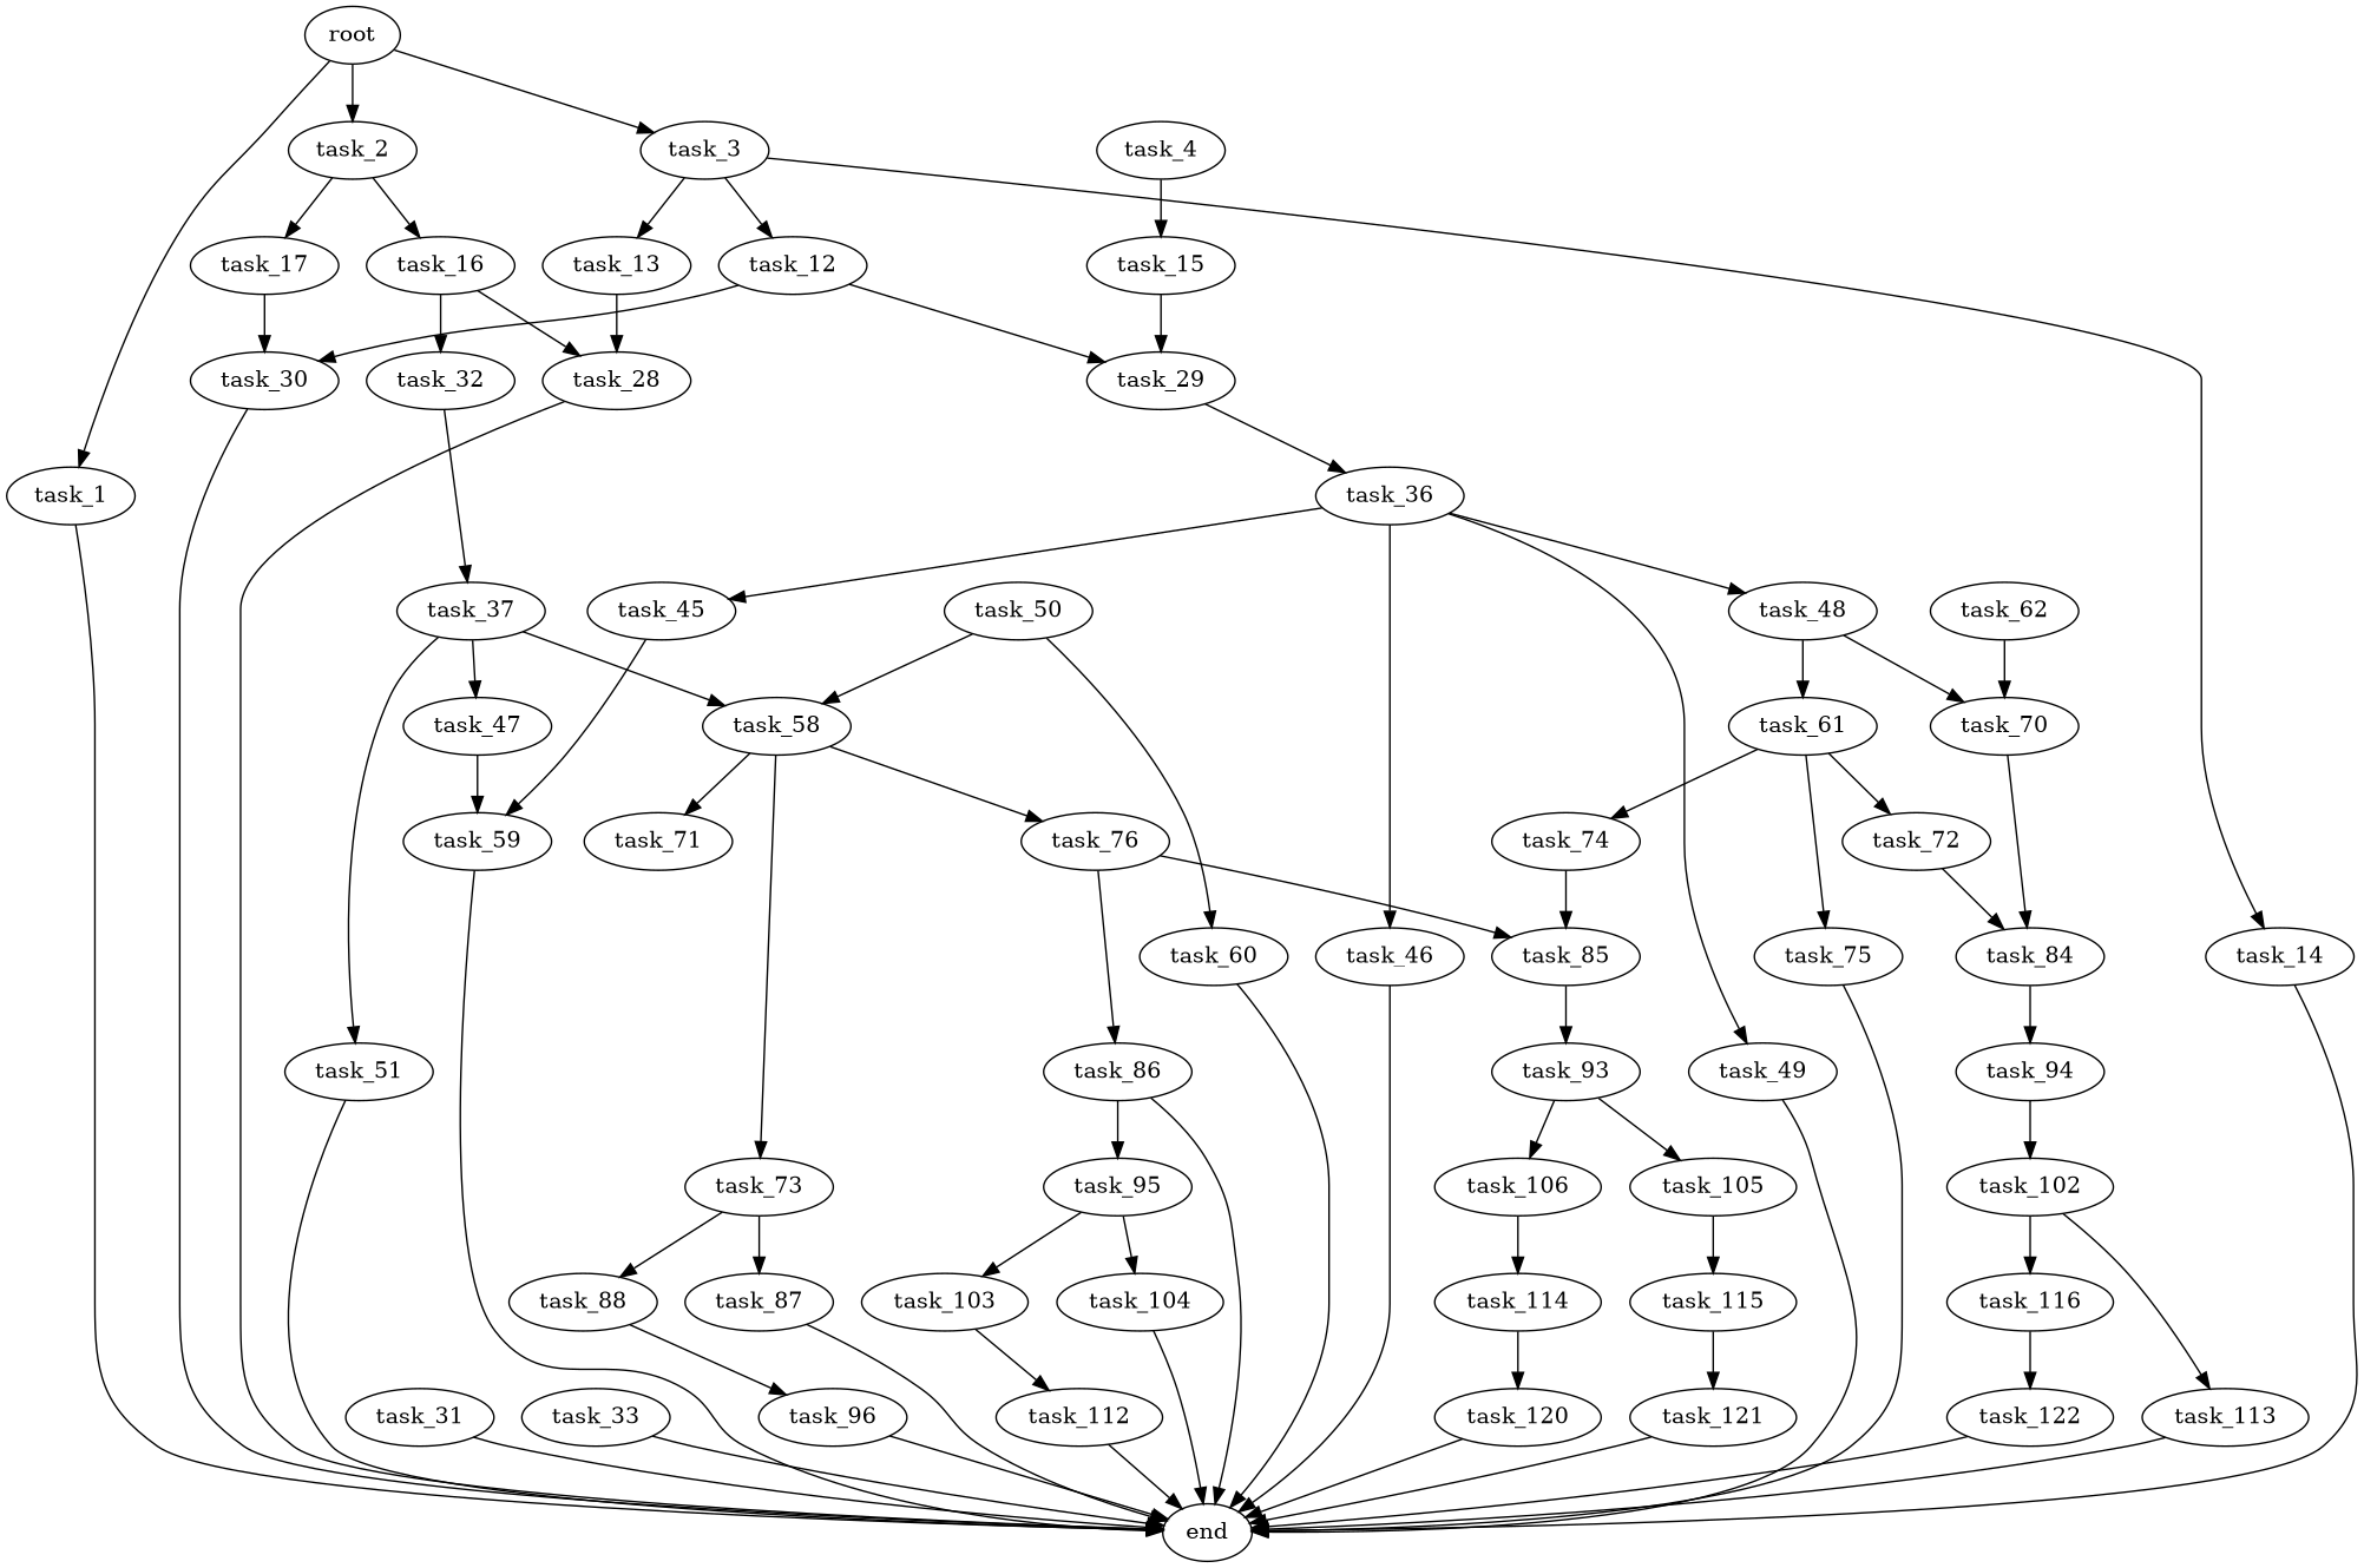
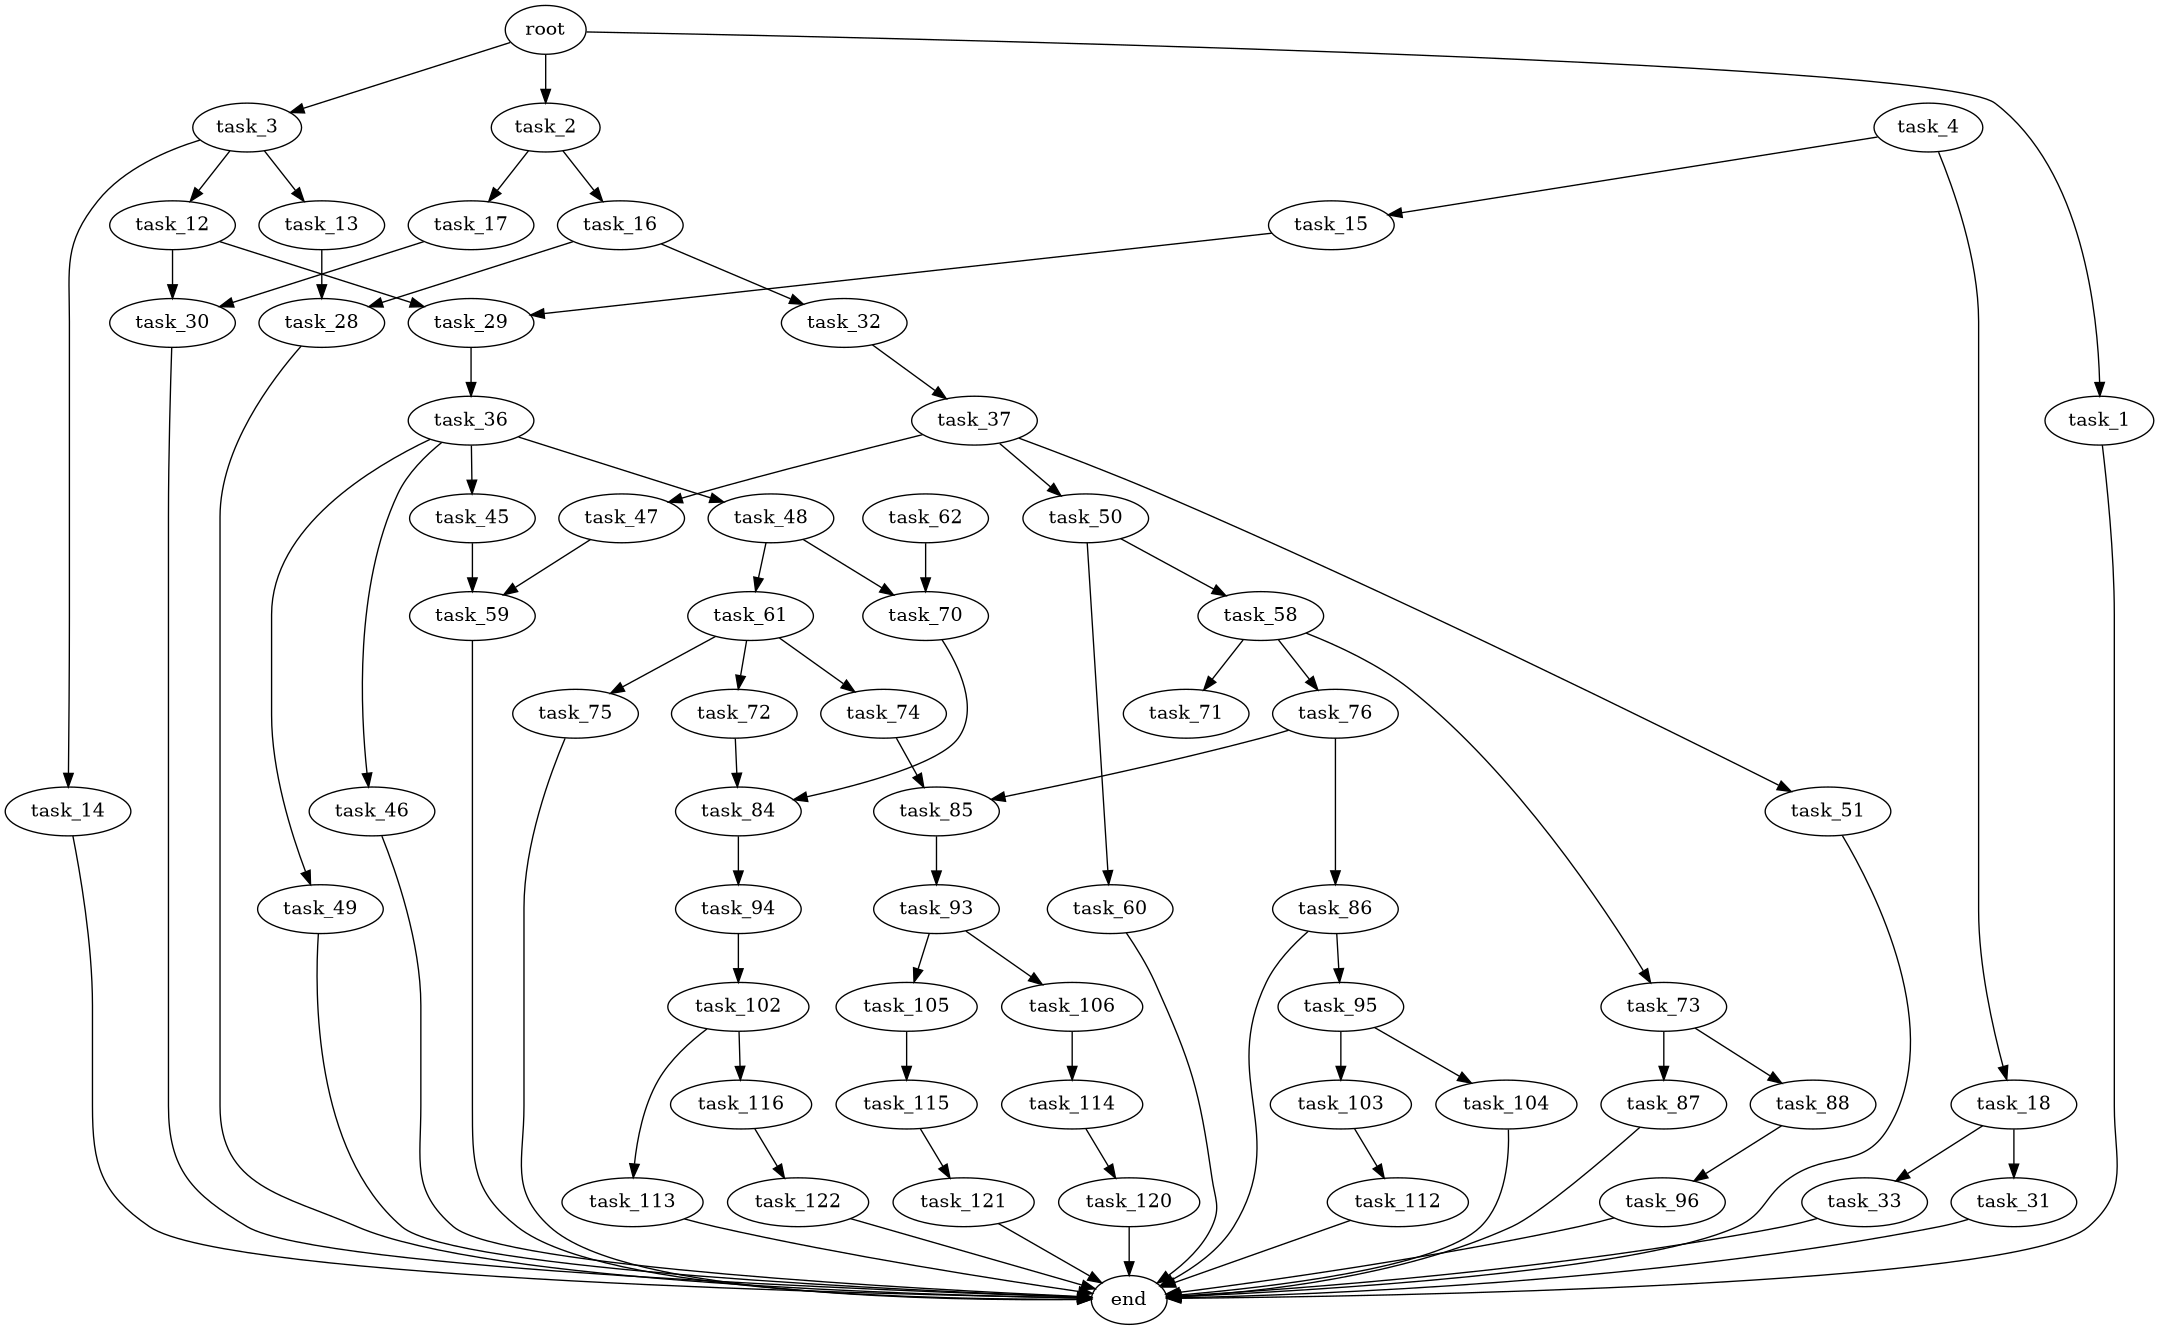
  digraph {
    root
    task_1
    task_2
    task_3
    end
    task_16
    task_17
    task_12
    task_13
    task_14
    task_4
    task_15
+   task_18
    task_28
    task_32
    task_30
    task_29
    task_31
    task_33
    task_36
    task_37
    task_45
    task_46
    task_48
    task_49
    task_47
    task_50
    task_51
    task_59
    task_61
    task_70
    task_58
    task_60
    task_72
    task_74
    task_75
    task_62
    task_71
    task_73
    task_76
    task_87
    task_88
    task_85
    task_86
    task_84
    task_94
    task_96
    task_93
    task_95
    task_102
    task_105
    task_106
    task_103
    task_104
    task_115
    task_114
    task_113
    task_116
    task_112
    task_122
    task_121
    task_120
    root -> task_1
    root -> task_2
    root -> task_3
    task_1 -> end
    task_2 -> task_16
    task_2 -> task_17
    task_3 -> task_12
    task_3 -> task_13
    task_3 -> task_14
    task_16 -> task_28
    task_16 -> task_32
    task_17 -> task_30
    task_12 -> task_30
    task_12 -> task_29
    task_13 -> task_28
    task_14 -> end
    task_4 -> task_15
+   task_4 -> task_18
    task_15 -> task_29
+   task_18 -> task_31
+   task_18 -> task_33
    task_28 -> end
    task_32 -> task_37
    task_30 -> end
    task_29 -> task_36
    task_31 -> end
    task_33 -> end
    task_36 -> task_45
    task_36 -> task_46
    task_36 -> task_48
    task_36 -> task_49
    task_37 -> task_47
-   task_37 -> task_58
+   task_37 -> task_50
    task_37 -> task_51
    task_45 -> task_59
    task_46 -> end
    task_48 -> task_61
    task_48 -> task_70
    task_49 -> end
    task_47 -> task_59
    task_50 -> task_58
    task_50 -> task_60
    task_51 -> end
    task_59 -> end
    task_61 -> task_72
    task_61 -> task_74
    task_61 -> task_75
    task_70 -> task_84
    task_58 -> task_71
    task_58 -> task_73
    task_58 -> task_76
    task_60 -> end
    task_72 -> task_84
    task_74 -> task_85
    task_75 -> end
    task_62 -> task_70
    task_73 -> task_87
    task_73 -> task_88
    task_76 -> task_85
    task_76 -> task_86
    task_87 -> end
    task_88 -> task_96
    task_85 -> task_93
    task_86 -> end
    task_86 -> task_95
    task_84 -> task_94
    task_94 -> task_102
    task_96 -> end
    task_93 -> task_105
    task_93 -> task_106
    task_95 -> task_103
    task_95 -> task_104
    task_102 -> task_113
    task_102 -> task_116
    task_105 -> task_115
    task_106 -> task_114
    task_103 -> task_112
    task_104 -> end
    task_115 -> task_121
    task_114 -> task_120
    task_113 -> end
    task_116 -> task_122
    task_112 -> end
    task_122 -> end
    task_121 -> end
    task_120 -> end
  }
